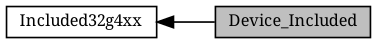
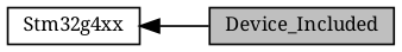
  digraph {
    rankdir=LR
    fontname="Noto Serif"
    node [color=black fontname="Noto Serif" fontsize=10 shape=box style=filled]
-   n1 [fillcolor=white height=0.2 label=Included32g4xx width=0.4]
+   n1 [fillcolor=white height=0.2 label=Stm32g4xx width=0.4]
    n2 [fillcolor=grey75 fontcolor=black height=0.2 label=Device_Included width=0.4]
    n1 -> n2 [dir=back fontname="Noto Serif" fontsize=10 labelfontname=Helvetica labelfontsize=10 shape=plaintext style=solid]
  }
